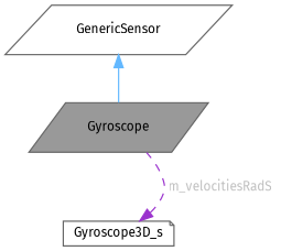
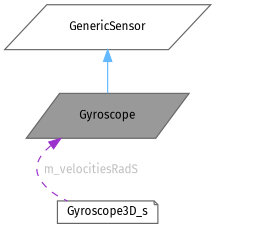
  digraph {
    fontname="Fira Sans"
    node [color=gray40 fillcolor=white fontname="Fira Sans" fontsize=10 shape=parallelogram style=filled]
    edge [dir=back fontname="Fira Sans" fontsize=10 labelfontname=Helvetica labelfontsize=10]
    n1 [fillcolor=grey60 fontcolor=black height=0.2 label=Gyroscope width=0.4]
    n2 [height=0.2 label=GenericSensor width=0.4]
    n3 [height=0.2 label=Gyroscope3D_s shape=note width=0.4]
    n2 -> n1 [color=steelblue1 style=solid]
-   n3 -> n1 [color=darkorchid3 fontcolor=grey label=<<TABLE CELLBORDER="0" BORDER="0"><TR><TD VALIGN="top" ALIGN="LEFT" CELLPADDING="1" CELLSPACING="0">m_velocitiesRadS</TD></TR> </TABLE>> style=dashed]
+   n1 -> n3 [color=darkorchid3 fontcolor=grey label=<<TABLE CELLBORDER="0" BORDER="0"><TR><TD VALIGN="top" ALIGN="LEFT" CELLPADDING="1" CELLSPACING="0">m_velocitiesRadS</TD></TR> </TABLE>> style=dashed]
  }
